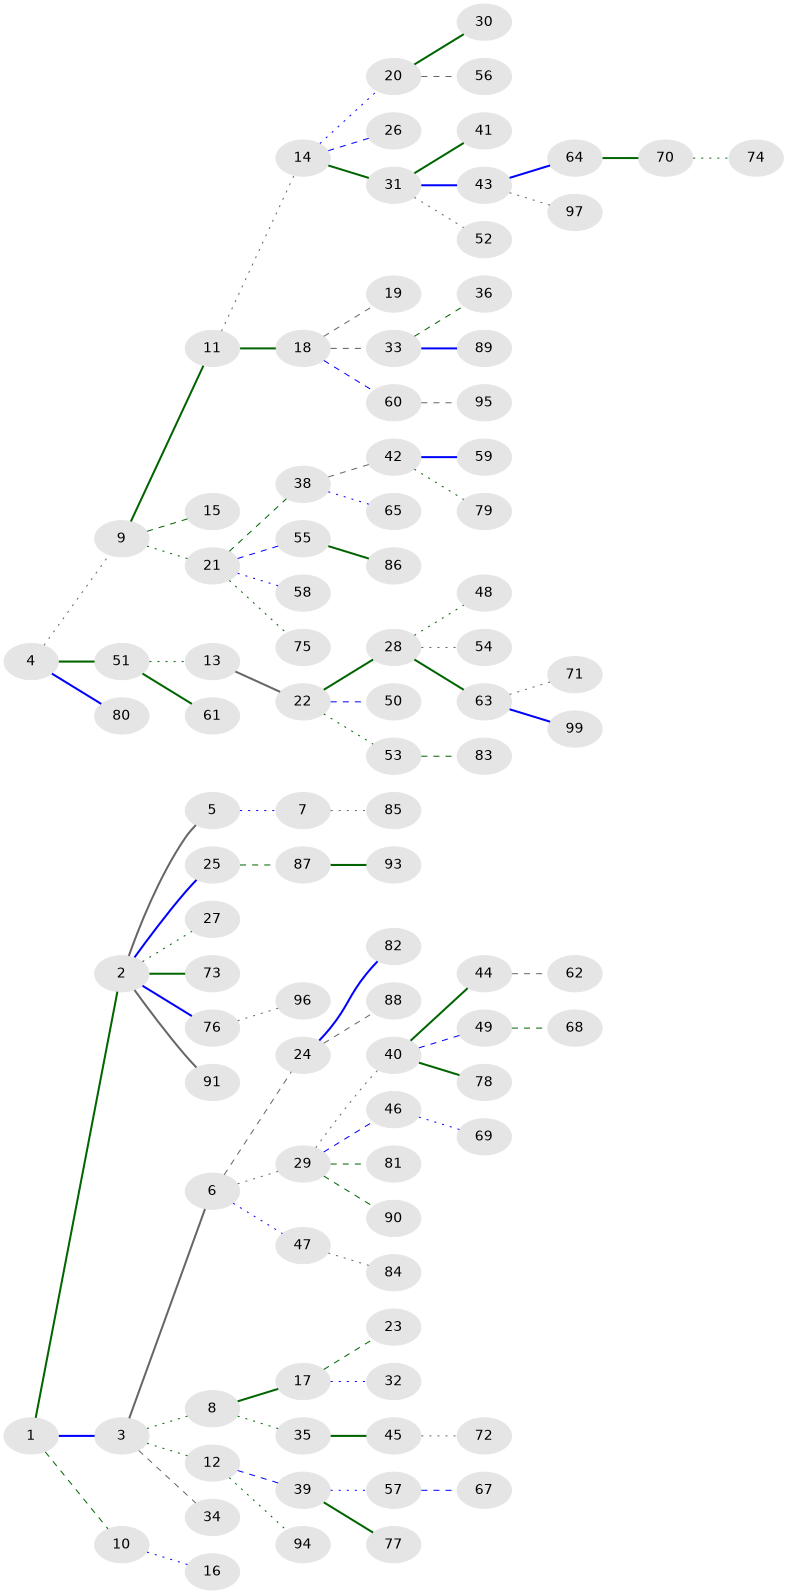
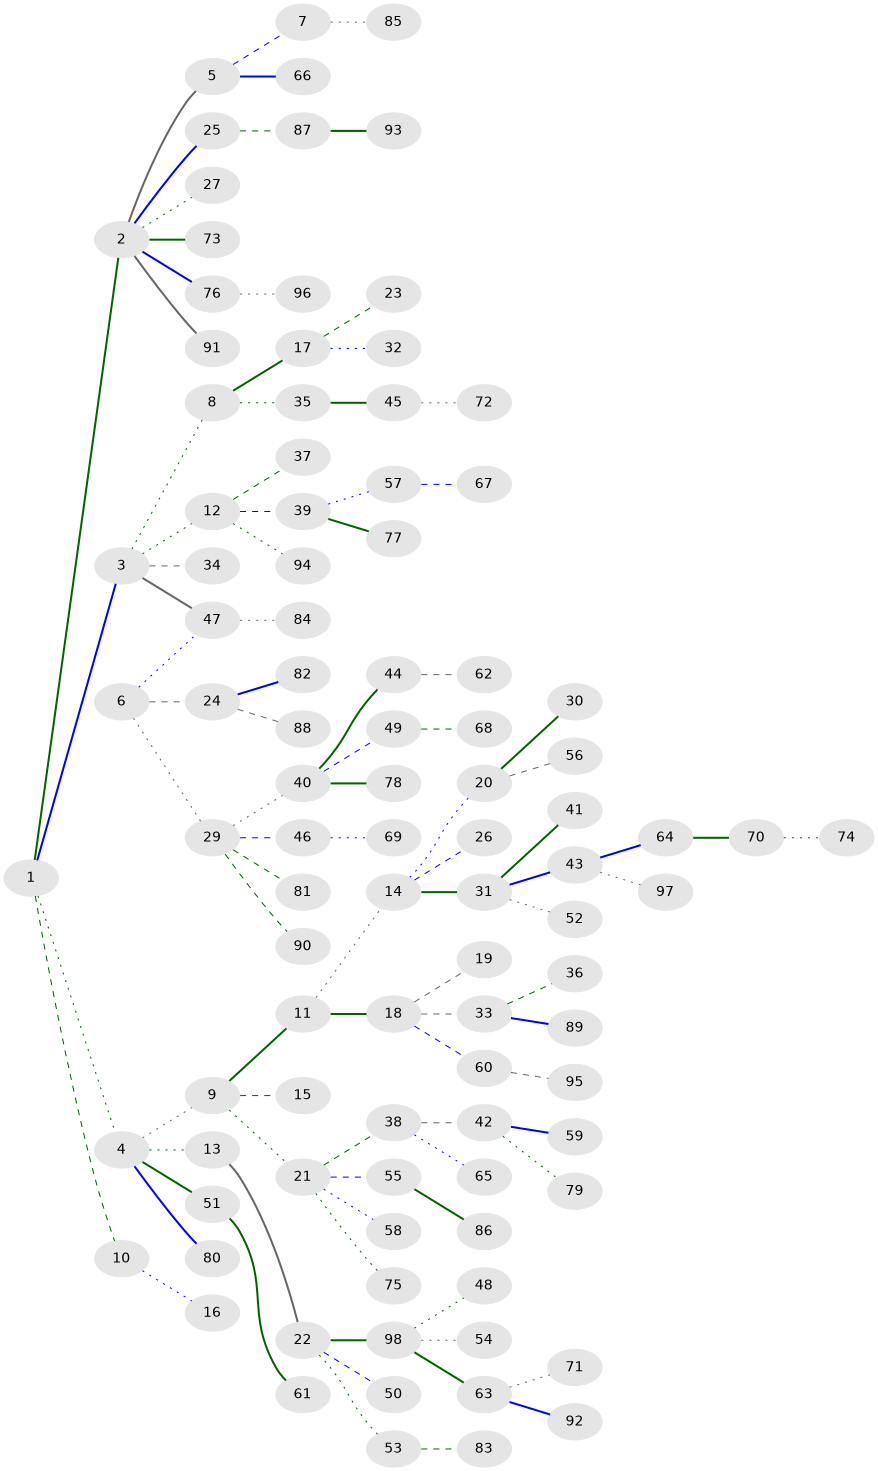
  graph {
    fontname="DejaVu Sans"
    rankdir=LR
    node [color=gray90 fontname="DejaVu Sans" style=filled]
    edge [color=darkgreen fontname="DejaVu Sans" style=bold]
    1
    2
    3
    4
    10
    5
    25
    27
    73
    76
    91
    6
    8
    12
    34
    9
    13
    51
    80
    16
    7
+   66
    87
    96
    24
    29
    47
    17
    35
+   37
    39
    94
    11
    15
    21
    22
    61
    85
    82
    88
    40
    46
    81
    90
    84
    23
    32
    45
    14
    18
    38
    55
    58
    75
    20
    26
    31
    19
    33
    60
    57
    77
-   28
+   28 [label=98]
    50
    53
    30
    56
    41
    43
    52
    36
    89
    95
    42
    65
    86
    48
    54
    63
    83
    93
    71
-   92 [label=99]
+   92
    44
    49
    78
    69
    64
    97
    72
    59
    79
    67
    62
    68
    70
    74
    1 -- 2
    1 -- 3 [color=blue]
+   1 -- 4 [style=dotted]
    1 -- 10 [style=dashed]
    2 -- 5 [color=gray40]
    2 -- 25 [color=blue]
    2 -- 27 [style=dotted]
    2 -- 73
    2 -- 76 [color=blue]
    2 -- 91 [color=gray40]
-   3 -- 6 [color=gray40]
+   3 -- 47 [color=gray40]
    3 -- 8 [style=dotted]
    3 -- 12 [style=dotted]
    3 -- 34 [color=gray40 style=dashed]
    4 -- 9 [color=gray40 style=dotted]
-   51 -- 13 [style=dotted]
+   4 -- 13 [style=dotted]
    4 -- 51
    4 -- 80 [color=blue]
    10 -- 16 [color=blue style=dotted]
-   5 -- 7 [color=blue style=dotted]
+   5 -- 7 [color=blue style=dashed]
+   5 -- 66 [color=blue]
    25 -- 87 [style=dashed]
    76 -- 96 [color=gray40 style=dotted]
    6 -- 24 [color=gray40 style=dashed]
    6 -- 29 [color=gray40 style=dotted]
    6 -- 47 [color=blue style=dotted]
    8 -- 17
    8 -- 35 [style=dotted]
+   12 -- 37 [style=dashed]
    12 -- 39 [color=blue style=dashed]
    12 -- 94 [style=dotted]
    9 -- 11
    9 -- 15 [style=dashed]
    9 -- 21 [style=dotted]
    13 -- 22 [color=gray40]
    51 -- 61
    7 -- 85 [color=gray40 style=dotted]
    87 -- 93
    24 -- 82 [color=blue]
    24 -- 88 [color=gray40 style=dashed]
    29 -- 40 [color=gray40 style=dotted]
    29 -- 46 [color=blue style=dashed]
    29 -- 81 [style=dashed]
    29 -- 90 [style=dashed]
    47 -- 84 [color=gray40 style=dotted]
    17 -- 23 [style=dashed]
    17 -- 32 [color=blue style=dotted]
    35 -- 45
    39 -- 57 [color=blue style=dotted]
    39 -- 77
    11 -- 14 [color=gray40 style=dotted]
    11 -- 18
    21 -- 38 [style=dashed]
    21 -- 55 [color=blue style=dashed]
    21 -- 58 [color=blue style=dotted]
    21 -- 75 [style=dotted]
    22 -- 28
    22 -- 50 [color=blue style=dashed]
    22 -- 53 [style=dotted]
    40 -- 44
    40 -- 49 [color=blue style=dashed]
    40 -- 78
    46 -- 69 [color=blue style=dotted]
    45 -- 72 [color=gray40 style=dotted]
    14 -- 20 [color=blue style=dotted]
    14 -- 26 [color=blue style=dashed]
    14 -- 31
    18 -- 19 [color=gray40 style=dashed]
    18 -- 33 [color=gray40 style=dashed]
    18 -- 60 [color=blue style=dashed]
    38 -- 42 [color=gray40 style=dashed]
    38 -- 65 [color=blue style=dotted]
    55 -- 86
    20 -- 30
    20 -- 56 [color=gray40 style=dashed]
    31 -- 41
    31 -- 43 [color=blue]
    31 -- 52 [color=gray40 style=dotted]
    33 -- 36 [style=dashed]
    33 -- 89 [color=blue]
    60 -- 95 [color=gray40 style=dashed]
    57 -- 67 [color=blue style=dashed]
    28 -- 48 [style=dotted]
    28 -- 54 [color=gray40 style=dotted]
    28 -- 63
    53 -- 83 [style=dashed]
    43 -- 64 [color=blue]
    43 -- 97 [color=gray40 style=dotted]
    42 -- 59 [color=blue]
    42 -- 79 [style=dotted]
    63 -- 71 [color=gray40 style=dotted]
    63 -- 92 [color=blue]
    44 -- 62 [color=gray40 style=dashed]
    49 -- 68 [style=dashed]
    64 -- 70
    70 -- 74 [style=dotted]
  }
